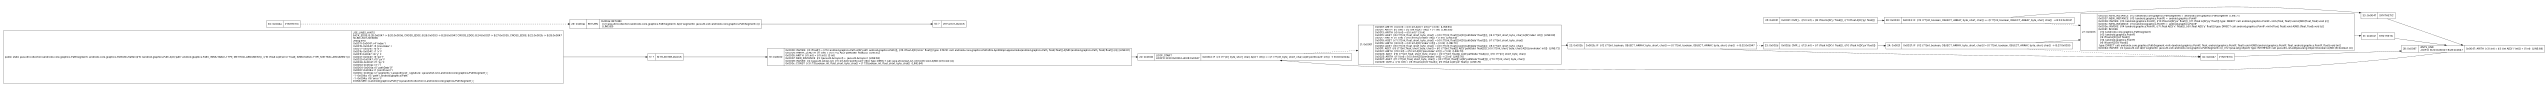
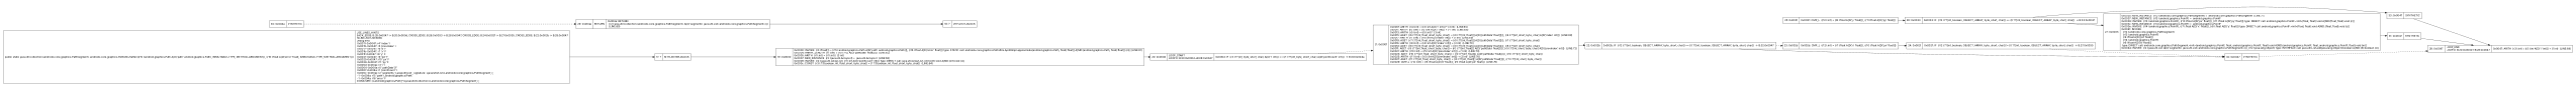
  digraph {
    fontname=Inter
    rankdir=LR
    node [fontname=Inter shape=record]
    edge [fontname=Inter]
    n1 [label="{17\:\ ?|MTH_ENTER_BLOCK\l}"]
    n2 [label="{19\:\ 0x0000|0x0000: INVOKE  (r0 I:float[]) = (r15 I:android.graphics.Path A[D('path' android.graphics.Path)]), (r16 I:float A[D('error' float)]) type: STATIC call: androidx.core.graphics.PathUtils.Api26Impl.approximate(android.graphics.Path, float):float[] A[MD:(android.graphics.Path, float):float[] (m)] (LINE:61)\l0x0004: ARRAY_LENGTH  (r1 I:int) = (r0 I:??[] A[D('pathData' float[])])  (LINE:62)\l0x0005: ARITH  (r1 I:int) = (r1 I:int) \/ (3 int) \l0x0007: NEW_INSTANCE  (r2 I:java.util.ArrayList) =  java.util.ArrayList  (LINE:63)\l0x0009: INVOKE  (r2 I:java.util.ArrayList), (r1 I:int A[D('pointCount' int)]) type: DIRECT call: java.util.ArrayList.\<init\>(int):void A[MD:(int):void (c)]\l0x000c: CONST  (r3 I:??[boolean, int, float, short, byte, char]) = (1 ??[boolean, int, float, short, byte, char])  (LINE:64)\l}"]
    n3 [label="{20\:\ 0x000d|LOOP_START\lLOOP:0: B:20:0x000d\-\>B:28:0x0047\l|0x000d: IF  (r3 I:??[int, byte, short, char] A[D('i' int)]) \>= (r1 I:??[int, byte, short, char] A[D('pointCount' int)])  \-\> B:30:0x004a \l}"]
    n4 [label="{21\:\ 0x000f|0x000f: ARITH  (r4 I:int) = (r3 I:int A[D('i' int)]) * (3 int)  (LINE:65)\l0x0011: ARITH  (r5 I:int) = (r3 I:int A[D('i' int)]) + (\-1 int)  (LINE:66)\l0x0013: ARITH  (r5 I:int) = (r5 I:int) * (3 int) \l0x0015: AGET  (r6 I:??[int, float, short, byte, char]) = (r0 I:??[int, float][] A[D('pathData' float[])]), (r4 I:??[int, short, byte, char] A[D('index' int)])  (LINE:68)\l0x0017: ARITH  (r7 I:int) = (r4 I:int A[D('index' int)]) + (1 int)  (LINE:69)\l0x0019: AGET  (r7 I:??[int, float, short, byte, char]) = (r0 I:??[int, float][] A[D('pathData' float[])]), (r7 I:??[int, short, byte, char]) \l0x001b: ARITH  (r8 I:int) = (r4 I:int A[D('index' int)]) + (2 int)  (LINE:70)\l0x001d: AGET  (r8 I:??[int, float, short, byte, char]) = (r0 I:??[int, float][] A[D('pathData' float[])]), (r8 I:??[int, short, byte, char]) \l0x001f: AGET  (r9 I:??[int, float, short, byte, char]) = (r0 I:??[int, float][] A[D('pathData' float[])]), (r5 I:??[int, short, byte, char] A[D('prevIndex' int)])  (LINE:72)\l0x0021: ARITH  (r10 I:int) = (r5 I:int A[D('prevIndex' int)]) + (1 int)  (LINE:73)\l0x0023: AGET  (r10 I:??[int, float, short, byte, char]) = (r0 I:??[int, float][] A[D('pathData' float[])]), (r10 I:??[int, short, byte, char]) \l0x0025: ARITH  (r11 I:int) = (r5 I:int A[D('prevIndex' int)]) + (2 int)  (LINE:74)\l0x0027: AGET  (r11 I:??[int, float, short, byte, char]) = (r0 I:??[int, float][] A[D('pathData' float[])]), (r11 I:??[int, short, byte, char]) \l0x0029: CMP_L  (r12 I:int) = (r6 I:float A[D('d' float)]), (r9 I:float A[D('pd' float)])  (LINE:76)\l}"]
    n5 [label="{22\:\ 0x002b|0x002b: IF  (r12 I:??[int, boolean, OBJECT, ARRAY, byte, short, char]) == (0 ??[int, boolean, OBJECT, ARRAY, byte, short, char])  \-\> B:32:0x0047 \l}"]
    n6 [label="{30\:\ 0x004a|SYNTHETIC\l}"]
    n7 [label="{29\:\ 0x004a|RETURN\l|0x004a: RETURN  \l  (r2 I:java.util.Collection\<androidx.core.graphics.PathSegment\> A[D('segments' java.util.List\<androidx.core.graphics.PathSegment\>)])\l  (LINE:80)\l}"]
    n8 [label="{23\:\ 0x002d|0x002d: CMP_L  (r12 I:int) = (r7 I:float A[D('x' float)]), (r10 I:float A[D('px' float)]) \l}"]
    n9 [label="{32\:\ 0x0047|SYNTHETIC\l}"]
    n10 [label="{24\:\ 0x002f|0x002f: IF  (r12 I:??[int, boolean, OBJECT, ARRAY, byte, short, char]) != (0 ??[int, boolean, OBJECT, ARRAY, byte, short, char])  \-\> B:27:0x0035 \l}"]
-   n11 [label="{28\:\ 0x0047|HINTS_END\lLOOP:0: B:20:0x000d\-\>B:28:0x0047\l|0x0047: ARITH  (r3 I:int) = (r3 I:int A[D('i' int)]) + (1 int)  (LINE:64)\l}"]
+   n11 [label="{28\:\ 0x0047|LOOP_END\lLOOP:0: B:20:0x000d\-\>B:28:0x0047\l|0x0047: ARITH  (r3 I:int) = (r3 I:int A[D('i' int)]) + (1 int)  (LINE:64)\l}"]
    n12 [label="{27\:\ 0x0035|0x0035: NEW_INSTANCE  (r12 I:androidx.core.graphics.PathSegment) =  androidx.core.graphics.PathSegment  (LINE:77)\l0x0037: NEW_INSTANCE  (r13 I:android.graphics.PointF) =  android.graphics.PointF \l0x0039: INVOKE  (r13 I:android.graphics.PointF), (r10 I:float A[D('px' float)]), (r11 I:float A[D('py' float)]) type: DIRECT call: android.graphics.PointF.\<init\>(float, float):void A[MD:(float, float):void (c)]\l0x003c: NEW_INSTANCE  (r14 I:android.graphics.PointF) =  android.graphics.PointF \l0x003e: INVOKE  (r14 I:android.graphics.PointF), (r7 I:float A[D('x' float)]), (r8 I:float A[D('y' float)]) type: DIRECT call: android.graphics.PointF.\<init\>(float, float):void A[MD:(float, float):void (c)]\l0x0041: INVOKE  \l  (r12 I:androidx.core.graphics.PathSegment)\l  (r13 I:android.graphics.PointF)\l  (r9 I:float A[D('pd' float)])\l  (r14 I:android.graphics.PointF)\l  (r6 I:float A[D('d' float)])\l type: DIRECT call: androidx.core.graphics.PathSegment.\<init\>(android.graphics.PointF, float, android.graphics.PointF, float):void A[MD:(android.graphics.PointF, float, android.graphics.PointF, float):void (m)]\l0x0044: INVOKE  (r2 I:java.util.List A[D('segments' java.util.List\<androidx.core.graphics.PathSegment\>)]), (r12 I:java.lang.Object) type: INTERFACE call: java.util.List.add(java.lang.Object):boolean A[MD:(E):boolean (c)]\l}"]
    n13 [label="{25\:\ 0x0031|0x0031: CMP_L  (r12 I:int) = (r8 I:float A[D('y' float)]), (r11 I:float A[D('py' float)]) \l}"]
    n14 [label="{26\:\ 0x0033|0x0033: IF  (r12 I:??[int, boolean, OBJECT, ARRAY, byte, short, char]) == (0 ??[int, boolean, OBJECT, ARRAY, byte, short, char])  \-\> B:33:0x0047 \l}"]
    n15 [label="{31\:\ 0x0047|SYNTHETIC\l}"]
    n16 [label="{33\:\ 0x0047|SYNTHETIC\l}"]
    n17 [label="{18\:\ ?|MTH_EXIT_BLOCK\l}"]
    n18 [label="{public static java.util.Collection\<androidx.core.graphics.PathSegment\> androidx.core.graphics.PathUtils.flatten((r15 I:android.graphics.Path A[D('path' android.graphics.Path), IMMUTABLE_TYPE, METHOD_ARGUMENT]), (r16 I:float A[D('error' float), IMMUTABLE_TYPE, METHOD_ARGUMENT]))  | USE_LINES_HINTS\lBACK_EDGE: B:28:0x0047 \-\> B:20:0x000d, CROSS_EDGE: B:26:0x0033 \-\> B:28:0x0047, CROSS_EDGE: B:24:0x002f \-\> B:27:0x0035, CROSS_EDGE: B:22:0x002b \-\> B:28:0x0047\lINLINE_NOT_NEEDED\lDebug Info:\l  0x0011\-0x0047: r4 'index' I\l  0x0015\-0x0047: r5 'prevIndex' I\l  0x0017\-0x0047: r6 'd' F\l  0x001b\-0x0047: r7 'x' F\l  0x001f\-0x0047: r8 'y' F\l  0x0021\-0x0047: r9 'pd' F\l  0x0025\-0x0047: r10 'px' F\l  0x0029\-0x0047: r11 'py' F\l  0x000d\-0x004a: r3 'i' I\l  0x0004\-0x004a: r0 'pathData' [F\l  0x0007\-0x004a: r1 'pointCount' I\l  0x000c\-0x004a: r2 'segments' Ljava\/util\/List;, signature: Ljava\/util\/List\<Landroidx\/core\/graphics\/PathSegment;\>;\l  \-1 \-0x004a: r15 'path' Landroid\/graphics\/Path;\l  \-1 \-0x004a: r16 'error' F\lSIGNATURE: (Landroid\/graphics\/Path;F)Ljava\/util\/Collection\<Landroidx\/core\/graphics\/PathSegment;\>;\l}"]
    n1 -> n2
    n2 -> n3
    n3 -> n4 [style=dashed]
    n4 -> n5
    n5 -> n8 [style=dashed]
    n5 -> n9
    n6 -> n7 [style=dashed]
    n7 -> n17
    n8 -> n10
-   n9 -> n11
+   n9 -> n11 [style=dashed]
    n10 -> n9 [style=dashed]
-   n10 -> n12
-   n11 -> n3
    n12 -> n15
    n13 -> n14
-   n14 -> n12 [style=dashed]
+   n14 -> n12 [style=solid]
    n14 -> n16
    n15 -> n11
    n16 -> n11
    n18 -> n1
  }
